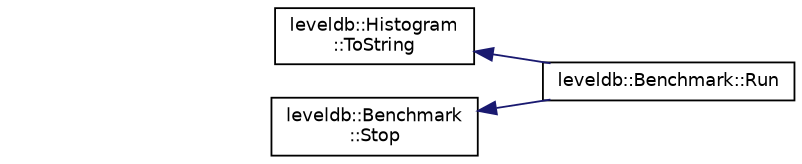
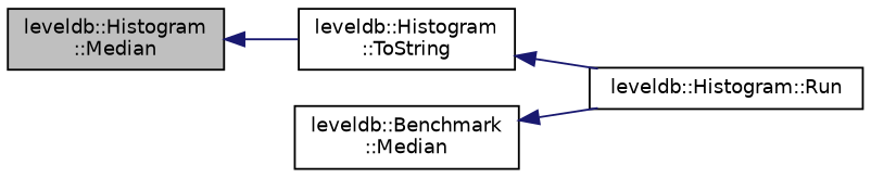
  digraph {
    rankdir=LR
    node [color=black fillcolor=white fontname=Helvetica fontsize=10 shape=record style=filled]
    edge [color=midnightblue dir=back fontname=Helvetica fontsize=10 labelfontname=Helvetica labelfontsize=10 style=solid]
+   n1 [fillcolor=grey75 fontcolor=black height=0.2 label="leveldb::Histogram\l::Median" width=0.4]
    n2 [height=0.2 label="leveldb::Histogram\l::ToString" width=0.4]
-   n3 [height=0.2 label="leveldb::Benchmark::Run" width=0.4]
-   n4 [height=0.2 label="leveldb::Benchmark\l::Stop" width=0.4]
+   n3 [height=0.2 label="leveldb::Histogram::Run" width=0.4]
+   n4 [height=0.2 label="leveldb::Benchmark\l::Median" width=0.4]
+   n1 -> n2
    n2 -> n3
    n4 -> n3
  }
